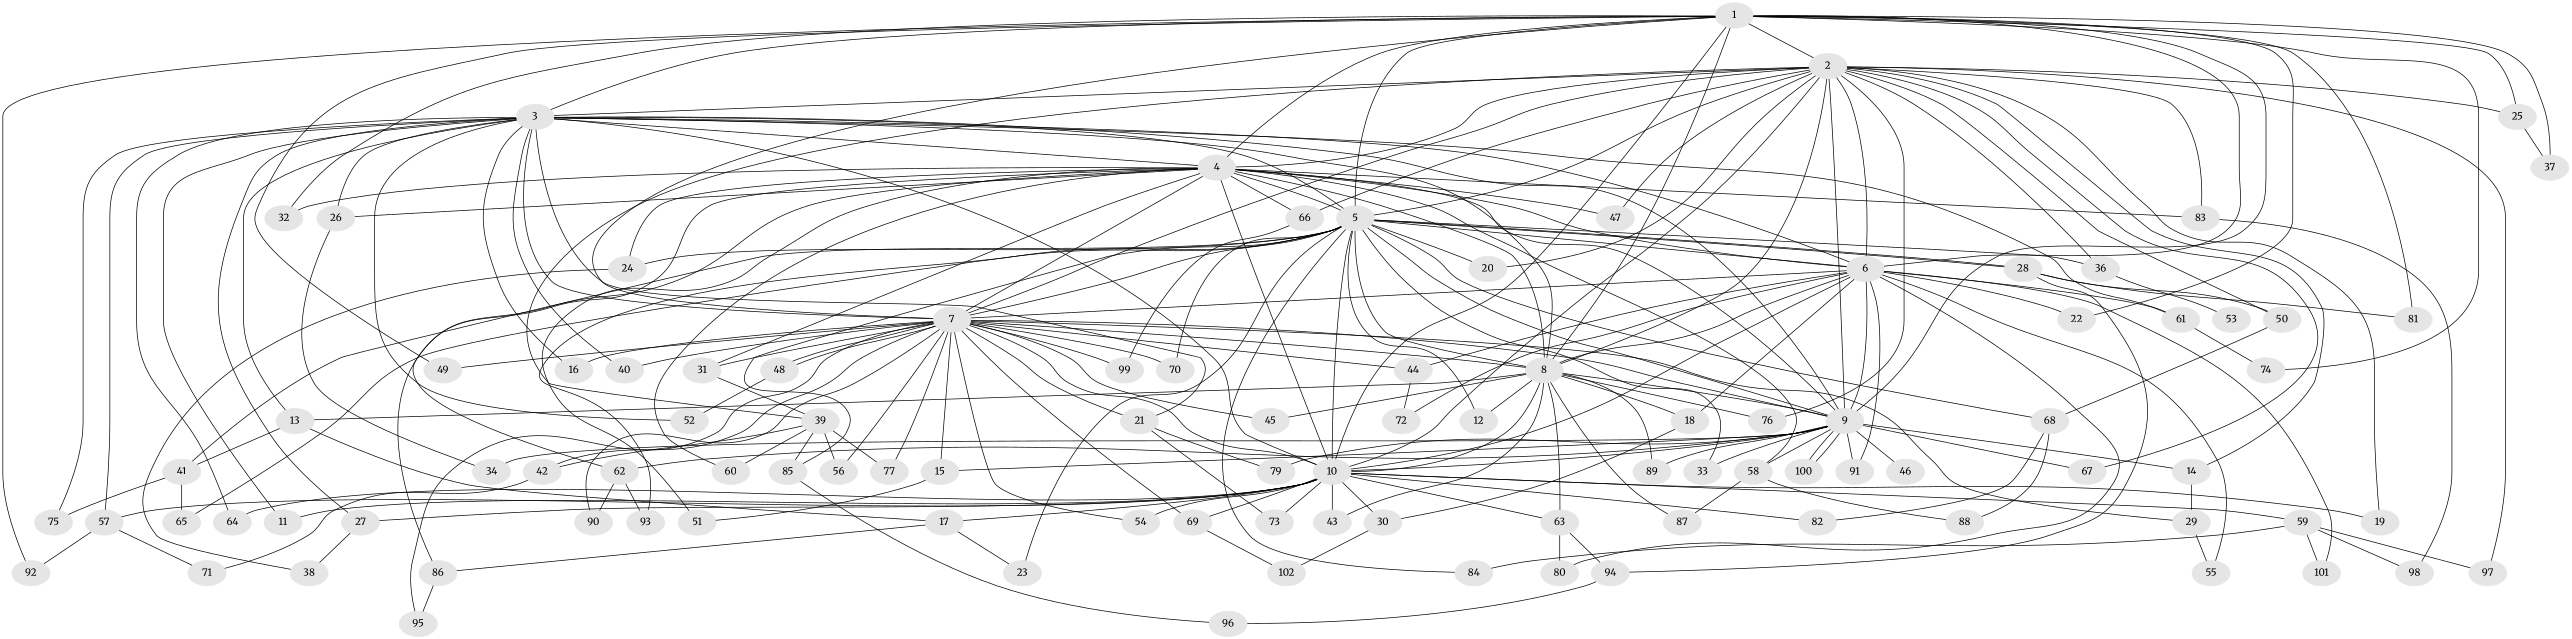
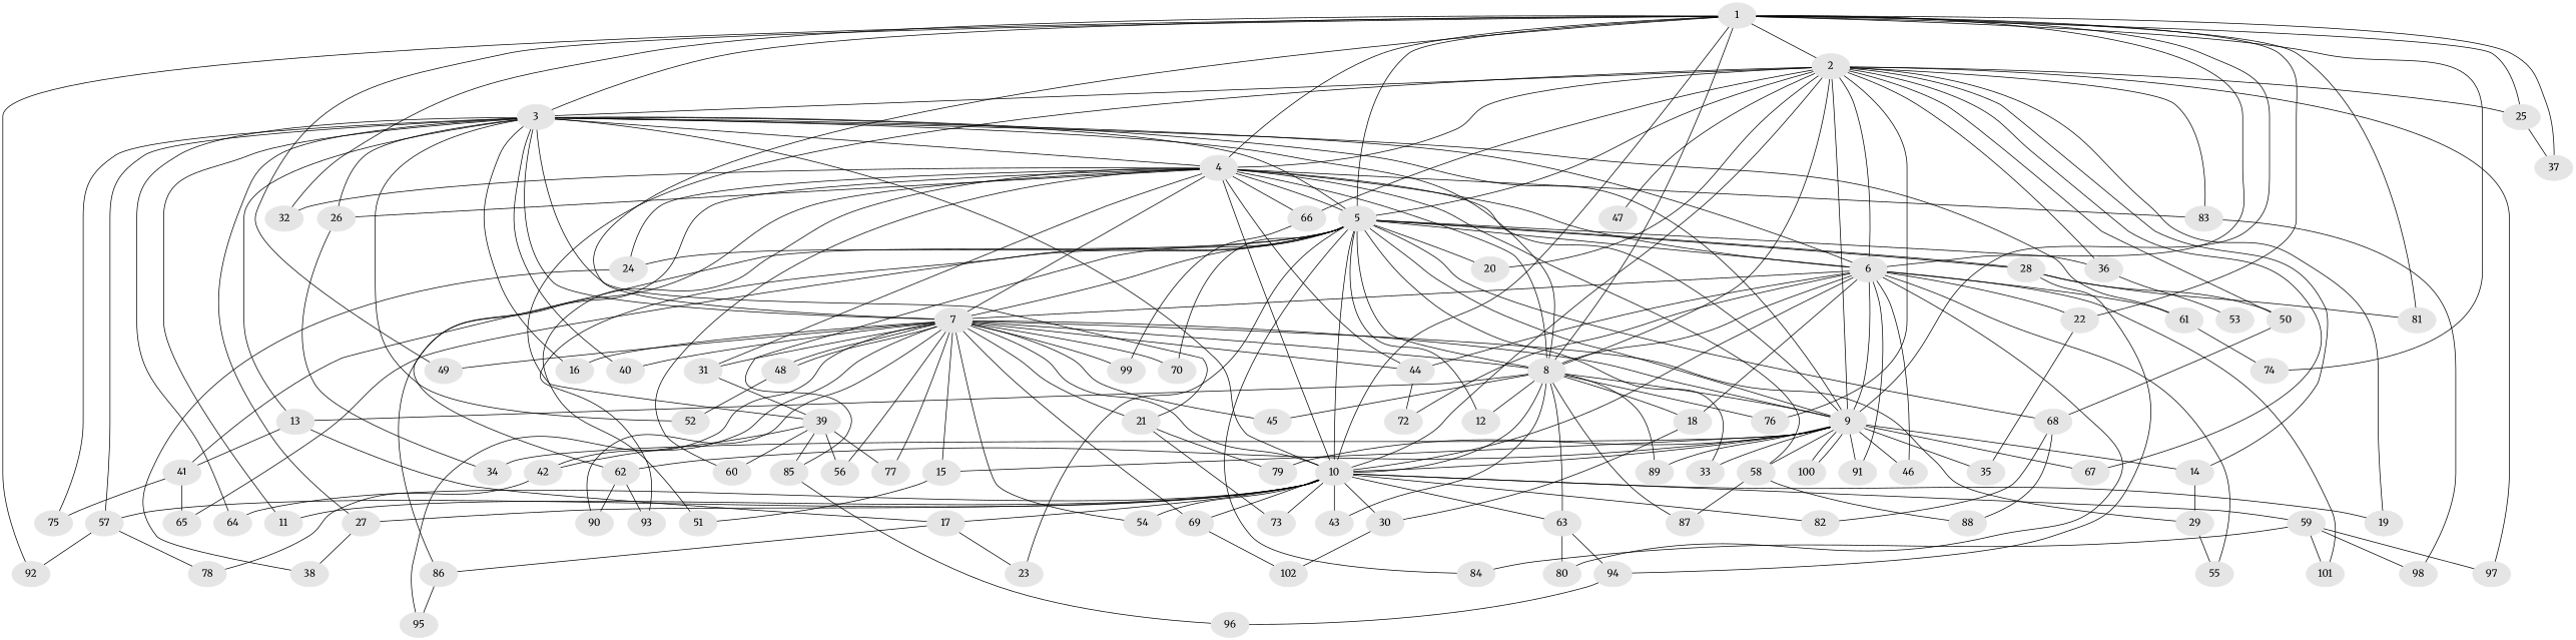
  graph {
    fontname=Merriweather
    node [color=gray90 fontname=Merriweather style=filled]
    edge [fontname=Merriweather]
    1
    2
    3
    4
    5
    6
    7
    8
    9
    10
    22
    25
    32
    37
    49
    74
    81
    92
    14
    19
    20
    36
    39
    47
    50
    66
    67
    76
    83
    97
    11
    13
    16
    21
    26
    27
    40
    52
    57
    61
    64
    75
    24
    31
    51
    58
    60
    62
    86
    12
    23
    28
    33
    41
    65
    68
    70
    84
    85
    93
    18
    44
    46
    55
    72
    80
    91
    101
    15
    29
    42
    45
    48
    54
    56
    69
    77
    90
    95
    99
    43
    63
    87
    89
    34
+   35
    79
    100
    17
    30
    59
    73
    82
    53
    98
    38
-   78 [label=71]
+   78
    88
    94
    96
    102
    1 -- 2
    1 -- 3
    1 -- 4
    1 -- 5
    1 -- 6
    1 -- 7
    1 -- 8
    1 -- 9
    1 -- 10
    1 -- 22
    1 -- 25
    1 -- 32
    1 -- 37
    1 -- 49
    1 -- 74
    1 -- 81
    1 -- 92
    2 -- 3
    2 -- 4
    2 -- 5
    2 -- 6
-   2 -- 7
    2 -- 8
    2 -- 9
    2 -- 10
    2 -- 25
    2 -- 14
    2 -- 19
    2 -- 20
    2 -- 36
    2 -- 39
    2 -- 47
    2 -- 50
    2 -- 66
    2 -- 67
    2 -- 76
    2 -- 83
    2 -- 97
    3 -- 4
    3 -- 5
    3 -- 6
    3 -- 7
    3 -- 8
    3 -- 9
    3 -- 10
    3 -- 11
    3 -- 13
    3 -- 16
    3 -- 21
    3 -- 26
    3 -- 27
    3 -- 40
    3 -- 52
    3 -- 57
    3 -- 61
    3 -- 64
    3 -- 75
    4 -- 5
    4 -- 6
    4 -- 7
    4 -- 8
    4 -- 9
    4 -- 10
    4 -- 32
-   4 -- 47
+   4 -- 44
    4 -- 66
    4 -- 83
    4 -- 26
    4 -- 24
    4 -- 31
    4 -- 51
    4 -- 58
    4 -- 60
    4 -- 62
    4 -- 86
    5 -- 6
    5 -- 7
    5 -- 8
    5 -- 9
    5 -- 10
    5 -- 20
    5 -- 36
    5 -- 24
    5 -- 12
    5 -- 23
    5 -- 28
    5 -- 28
    5 -- 33
    5 -- 41
    5 -- 65
    5 -- 68
    5 -- 70
    5 -- 84
    5 -- 85
    5 -- 93
    6 -- 7
    6 -- 8
    6 -- 9
    6 -- 10
    6 -- 22
    6 -- 61
    6 -- 18
    6 -- 44
+   6 -- 46
    6 -- 55
    6 -- 72
    6 -- 80
    6 -- 91
    6 -- 101
    7 -- 8
    7 -- 9
    7 -- 10
    7 -- 49
    7 -- 16
    7 -- 21
    7 -- 40
    7 -- 31
    7 -- 70
    7 -- 44
    7 -- 15
    7 -- 29
    7 -- 42
    7 -- 45
    7 -- 48
    7 -- 48
    7 -- 54
    7 -- 56
    7 -- 69
    7 -- 77
    7 -- 90
    7 -- 95
    7 -- 99
    8 -- 9
    8 -- 10
    8 -- 76
    8 -- 13
    8 -- 12
    8 -- 18
    8 -- 45
    8 -- 43
    8 -- 63
    8 -- 87
    8 -- 89
    9 -- 10
    9 -- 14
    9 -- 67
    9 -- 58
    9 -- 62
    9 -- 33
    9 -- 46
    9 -- 91
    9 -- 15
    9 -- 89
    9 -- 34
+   9 -- 35
    9 -- 79
    9 -- 100
    9 -- 100
    10 -- 19
    10 -- 11
    10 -- 27
    10 -- 57
    10 -- 64
    10 -- 54
    10 -- 69
    10 -- 43
    10 -- 63
    10 -- 17
    10 -- 30
    10 -- 59
    10 -- 73
    10 -- 82
+   22 -- 35
    25 -- 37
    14 -- 29
    36 -- 53
    39 -- 60
    39 -- 85
    39 -- 42
    39 -- 56
    39 -- 77
    50 -- 68
    66 -- 99
    83 -- 98
    13 -- 41
    13 -- 17
    21 -- 79
    21 -- 73
    26 -- 34
    27 -- 38
    57 -- 92
    57 -- 78
    61 -- 74
    24 -- 38
    31 -- 39
    58 -- 87
    58 -- 88
    62 -- 93
    62 -- 90
    86 -- 95
    28 -- 81
    28 -- 50
    28 -- 94
    41 -- 75
    41 -- 65
    68 -- 82
    68 -- 88
    85 -- 96
    18 -- 30
    44 -- 72
    15 -- 51
    29 -- 55
    42 -- 78
    48 -- 52
    69 -- 102
    63 -- 80
    63 -- 94
    17 -- 86
    17 -- 23
    30 -- 102
    59 -- 97
    59 -- 84
    59 -- 101
    59 -- 98
    94 -- 96
  }
